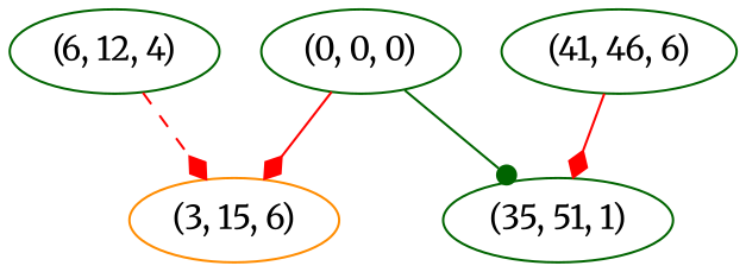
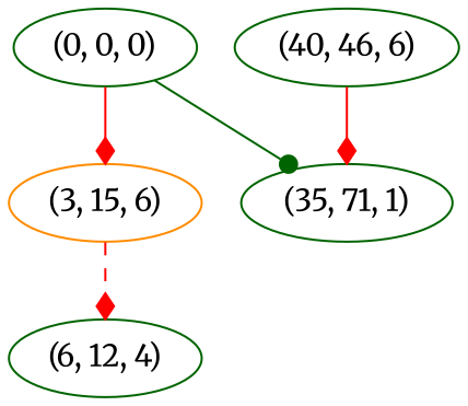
  digraph {
    fontname=Merriweather
    node [color=darkgreen fontname=Merriweather]
    edge [arrowhead=diamond color=red fontname=Merriweather style=solid]
    n1 [color=darkorange label="(3, 15, 6)"]
    "(0, 0, 0)"
-   "(35, 51, 1)"
+   "(35, 51, 1)" [label="(35, 71, 1)"]
    "(6, 12, 4)"
-   "(41, 46, 6)"
-   "(6, 12, 4)" -> n1 [style=dashed]
+   "(41, 46, 6)" [label="(40, 46, 6)"]
+   n1 -> "(6, 12, 4)" [style=dashed]
    "(0, 0, 0)" -> n1
    "(0, 0, 0)" -> "(35, 51, 1)" [arrowhead=dot color=darkgreen]
    "(41, 46, 6)" -> "(35, 51, 1)"
  }
